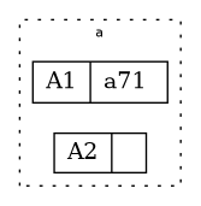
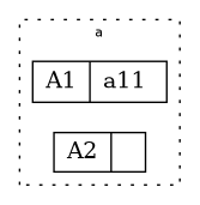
  digraph {
    fontname=Helvetica
    fontsize=8
    rankdir=LR
    node [concentrate=true shape=record]
-   n1 [height=0 label="{A1|a71 \l}" width=0]
+   n1 [height=0 label="{A1|a11 \l}" width=0]
    n2 [height=0 label="{A2|}" width=0]
    subgraph cluster_1 {
      label=a
      style=dotted
      n1
      n2
    }
  }
